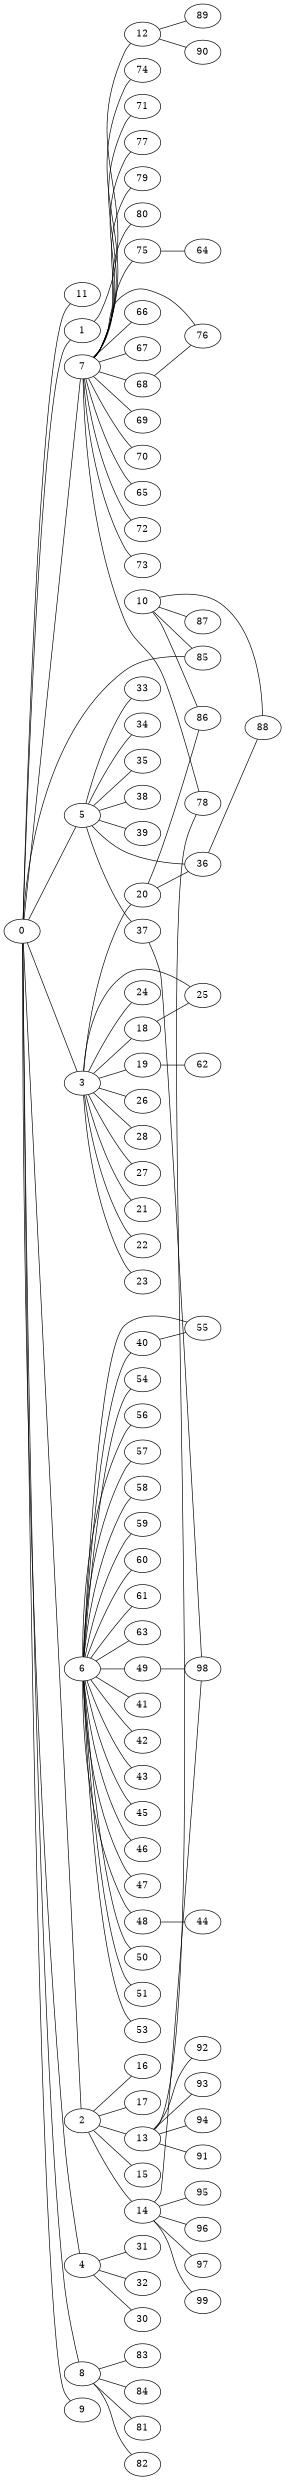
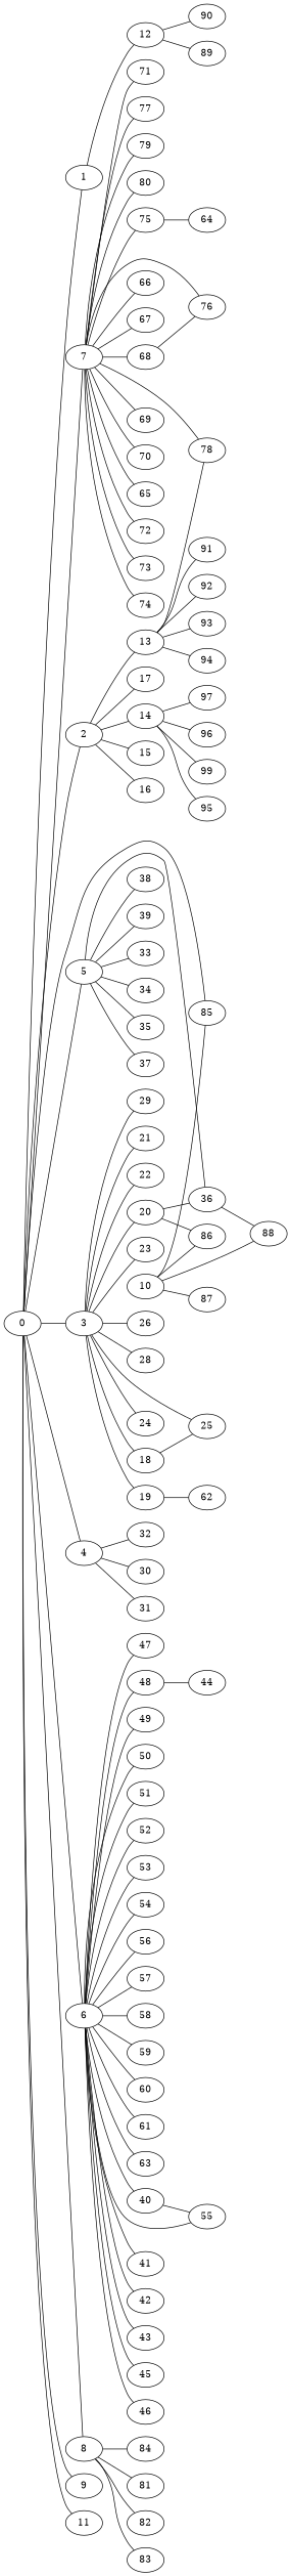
  graph {
    rankdir=LR
    0
    1
    2
    3
    4
    5
    6
    7
    8
    9
    11
    85
    12
    13
    14
    15
    16
    17
    18
    19
    20
    21
    22
    23
    24
    25
    26
    28
-   29 [label=27]
+   29
    32
    30
    31
    33
    34
    35
    36
    37
    38
    39
    40
    41
    42
    43
    45
    46
    47
    48
    49
    50
    51
+   52
    53
    54
    55
    56
    57
    58
    59
    60
    61
    63
    66
    67
    68
    69
    70
    65
    72
    73
    74
    71
    76
    77
    78
    79
    80
    75
    81
    82
    83
    84
    10
    88
    86
    87
    90
    89
    91
    92
    93
    94
    96
    97
    99
-   98
    95
    62
    44
    64
    0 -- 1
    0 -- 2
    0 -- 3
    0 -- 4
    0 -- 5
+   0 -- 6
    0 -- 7
    0 -- 8
    0 -- 9
    0 -- 11
    0 -- 85
    1 -- 12
    2 -- 13
    2 -- 14
    2 -- 15
    2 -- 16
    2 -- 17
    3 -- 18
    3 -- 19
    3 -- 20
    3 -- 21
    3 -- 22
    3 -- 23
    3 -- 24
    3 -- 25
    3 -- 26
    3 -- 28
    3 -- 29
    4 -- 32
    4 -- 30
    4 -- 31
    5 -- 33
    5 -- 34
    5 -- 35
    5 -- 36
    5 -- 37
    5 -- 38
    5 -- 39
    6 -- 40
    6 -- 41
    6 -- 42
    6 -- 43
    6 -- 45
    6 -- 46
    6 -- 47
    6 -- 48
    6 -- 49
    6 -- 50
    6 -- 51
+   6 -- 52
    6 -- 53
    6 -- 54
    6 -- 55
    6 -- 56
    6 -- 57
    6 -- 58
    6 -- 59
    6 -- 60
    6 -- 61
    6 -- 63
    7 -- 66
    7 -- 67
    7 -- 68
    7 -- 69
    7 -- 70
    7 -- 65
    7 -- 72
    7 -- 73
    7 -- 74
    7 -- 71
    7 -- 76
    7 -- 77
    7 -- 78
    7 -- 79
    7 -- 80
    7 -- 75
    8 -- 81
    8 -- 82
    8 -- 83
    8 -- 84
    12 -- 90
    12 -- 89
    13 -- 78
    13 -- 91
    13 -- 92
    13 -- 93
    13 -- 94
    14 -- 96
    14 -- 97
    14 -- 99
-   14 -- 98
    14 -- 95
    18 -- 25
    19 -- 62
    20 -- 36
    20 -- 86
    36 -- 88
-   37 -- 98
    40 -- 55
    48 -- 44
-   49 -- 98
    68 -- 76
    75 -- 64
    10 -- 85
    10 -- 88
    10 -- 86
    10 -- 87
  }
